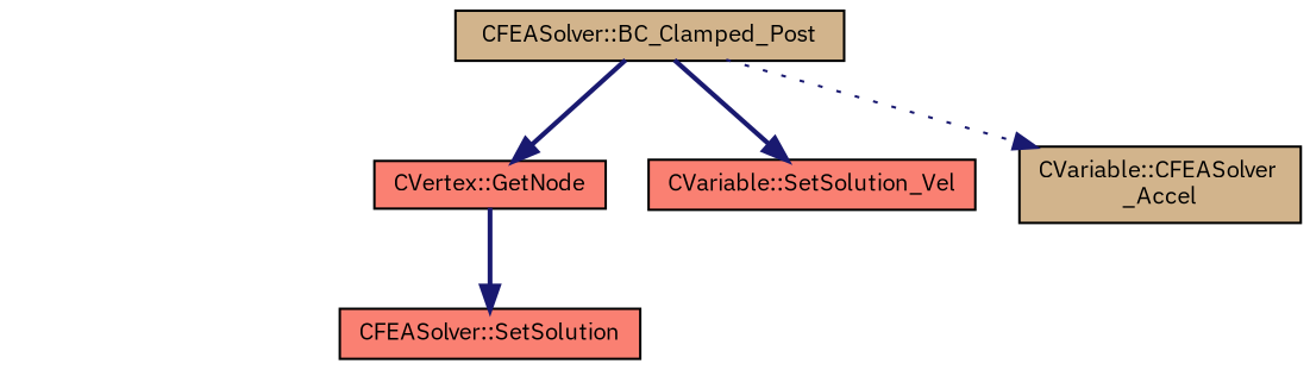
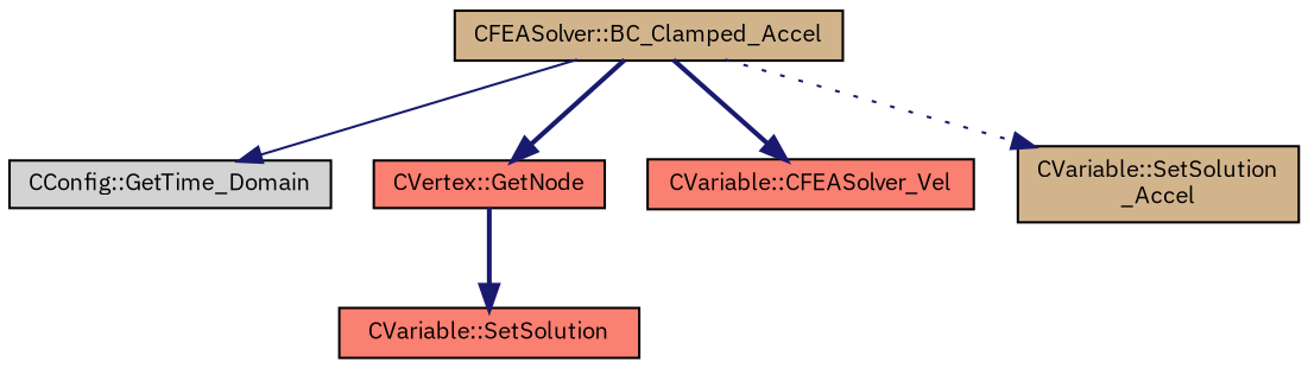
  digraph {
    fontname="IBM Plex Sans"
    rankdir=TB
    node [color=black fillcolor=salmon fontname="IBM Plex Sans" fontsize=10 shape=record style=filled]
    edge [color=midnightblue fontname="IBM Plex Sans" fontsize=10 labelfontname=Helvetica labelfontsize=10 style=bold]
-   n1 [fillcolor=tan fontcolor=black height=0.2 label="CFEASolver::BC_Clamped_Post" width=0.4]
+   n1 [fillcolor=tan fontcolor=black height=0.2 label="CFEASolver::BC_Clamped_Accel" width=0.4]
+   n2 [fillcolor=lightgrey height=0.2 label="CConfig::GetTime_Domain" width=0.4]
    n3 [height=0.2 label="CVertex::GetNode" width=0.4]
-   n4 [height=0.2 label="CVariable::SetSolution_Vel" width=0.4]
-   n5 [fillcolor=tan height=0.2 label="CVariable::CFEASolver\l_Accel" width=0.4]
-   n6 [height=0.2 label="CFEASolver::SetSolution" width=0.4]
+   n4 [height=0.2 label="CVariable::CFEASolver_Vel" width=0.4]
+   n5 [fillcolor=tan height=0.2 label="CVariable::SetSolution\l_Accel" width=0.4]
+   n6 [height=0.2 label="CVariable::SetSolution" width=0.4]
+   n1 -> n2 [style=solid]
    n1 -> n3
    n1 -> n4
    n1 -> n5 [style=dotted]
    n3 -> n6
  }
